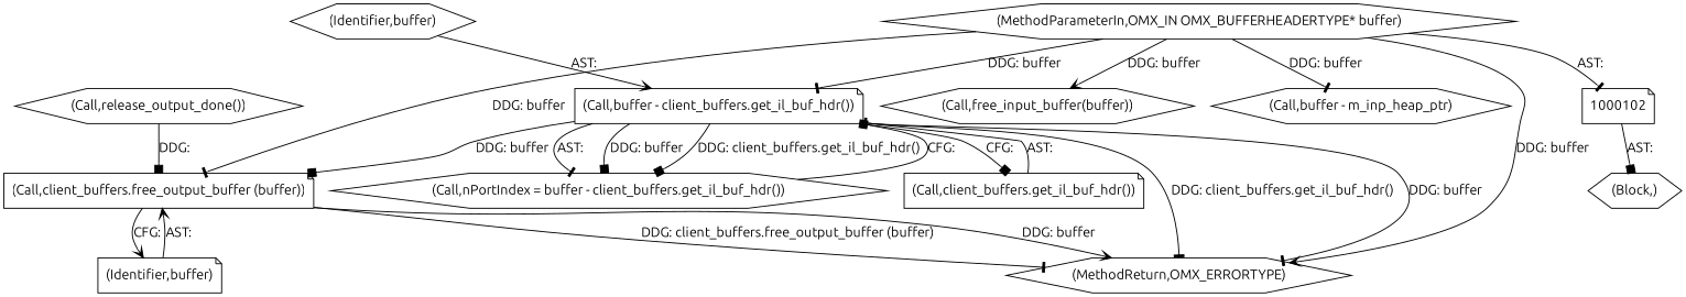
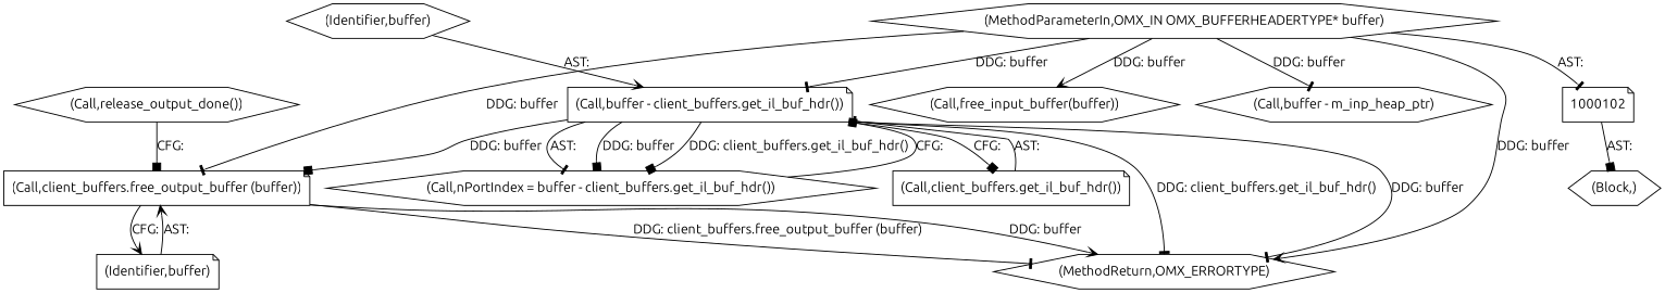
  digraph {
    fontname=Ubuntu
    node [fontname=Ubuntu shape=hexagon]
    edge [arrowhead=tee fontname=Ubuntu]
    n1 [label="(Call,client_buffers.free_output_buffer (buffer))" shape=note]
    n2 [label="(MethodReturn,OMX_ERRORTYPE)"]
    n3 [label="(Identifier,buffer)" shape=note]
    n4 [label="(Block,)"]
    n5 [label="(Call,buffer - client_buffers.get_il_buf_hdr())" shape=note]
    n6 [label="(Call,nPortIndex = buffer - client_buffers.get_il_buf_hdr())"]
    n7 [label="(Call,client_buffers.get_il_buf_hdr())" shape=note]
    n8 [label="(MethodParameterIn,OMX_IN OMX_BUFFERHEADERTYPE* buffer)"]
    n9 [label="(Call,free_input_buffer(buffer))"]
    n10 [label="(Call,buffer - m_inp_heap_ptr)"]
    1000102 [shape=note]
    n12 [label="(Call,release_output_done())"]
    n13 [label="(Identifier,buffer)"]
    n1 -> n2 [label="DDG: client_buffers.free_output_buffer (buffer)"]
    n1 -> n2 [arrowhead=vee label="DDG: buffer"]
    n1 -> n3 [arrowhead=vee label="CFG: "]
    n3 -> n1 [arrowhead=vee label="AST: "]
    n5 -> n1 [arrowhead=box label="DDG: buffer"]
    n5 -> n2 [label="DDG: client_buffers.get_il_buf_hdr()"]
    n5 -> n2 [label="DDG: buffer"]
    n5 -> n6 [label="AST: "]
    n5 -> n6 [arrowhead=box label="DDG: buffer"]
    n5 -> n6 [arrowhead=box label="DDG: client_buffers.get_il_buf_hdr()"]
    n5 -> n7 [arrowhead=box label="CFG: "]
    n6 -> n5 [arrowhead=box label="CFG: "]
    n7 -> n5 [label="AST: "]
    n8 -> n1 [label="DDG: buffer"]
    n8 -> n2 [arrowhead=vee label="DDG: buffer"]
    n8 -> n5 [label="DDG: buffer"]
    n8 -> n9 [arrowhead=vee label="DDG: buffer"]
    n8 -> n10 [label="DDG: buffer"]
    n8 -> 1000102 [label="AST: "]
    1000102 -> n4 [arrowhead=box label="AST: "]
-   n12 -> n1 [arrowhead=box label="DDG: "]
+   n12 -> n1 [arrowhead=box label="CFG: "]
    n13 -> n5 [arrowhead=vee label="AST: "]
  }
